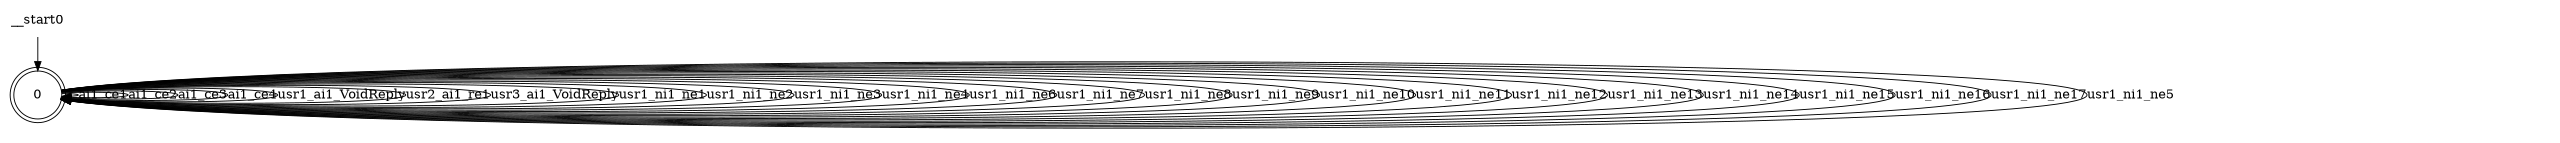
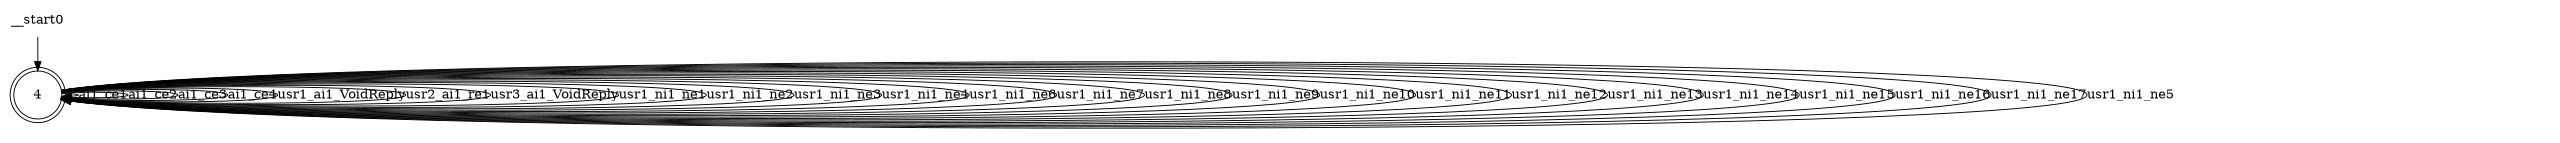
  digraph {
-   n1 [label=0 shape=doublecircle]
+   n1 [label=4 shape=doublecircle]
    __start0 [shape=none]
    n1 -> n1 [label=ai1_ce1]
    n1 -> n1 [label=ai1_ce2]
    n1 -> n1 [label=ai1_ce3]
    n1 -> n1 [label=ai1_ce4]
    n1 -> n1 [label=usr1_ai1_VoidReply]
    n1 -> n1 [label=usr2_ai1_re1]
    n1 -> n1 [label=usr3_ai1_VoidReply]
    n1 -> n1 [label=usr1_ni1_ne1]
    n1 -> n1 [label=usr1_ni1_ne2]
    n1 -> n1 [label=usr1_ni1_ne3]
    n1 -> n1 [label=usr1_ni1_ne4]
    n1 -> n1 [label=usr1_ni1_ne6]
    n1 -> n1 [label=usr1_ni1_ne7]
    n1 -> n1 [label=usr1_ni1_ne8]
    n1 -> n1 [label=usr1_ni1_ne9]
    n1 -> n1 [label=usr1_ni1_ne10]
    n1 -> n1 [label=usr1_ni1_ne11]
    n1 -> n1 [label=usr1_ni1_ne12]
    n1 -> n1 [label=usr1_ni1_ne13]
    n1 -> n1 [label=usr1_ni1_ne14]
    n1 -> n1 [label=usr1_ni1_ne15]
    n1 -> n1 [label=usr1_ni1_ne16]
    n1 -> n1 [label=usr1_ni1_ne17]
    n1 -> n1 [label=usr1_ni1_ne5]
    __start0 -> n1
  }
